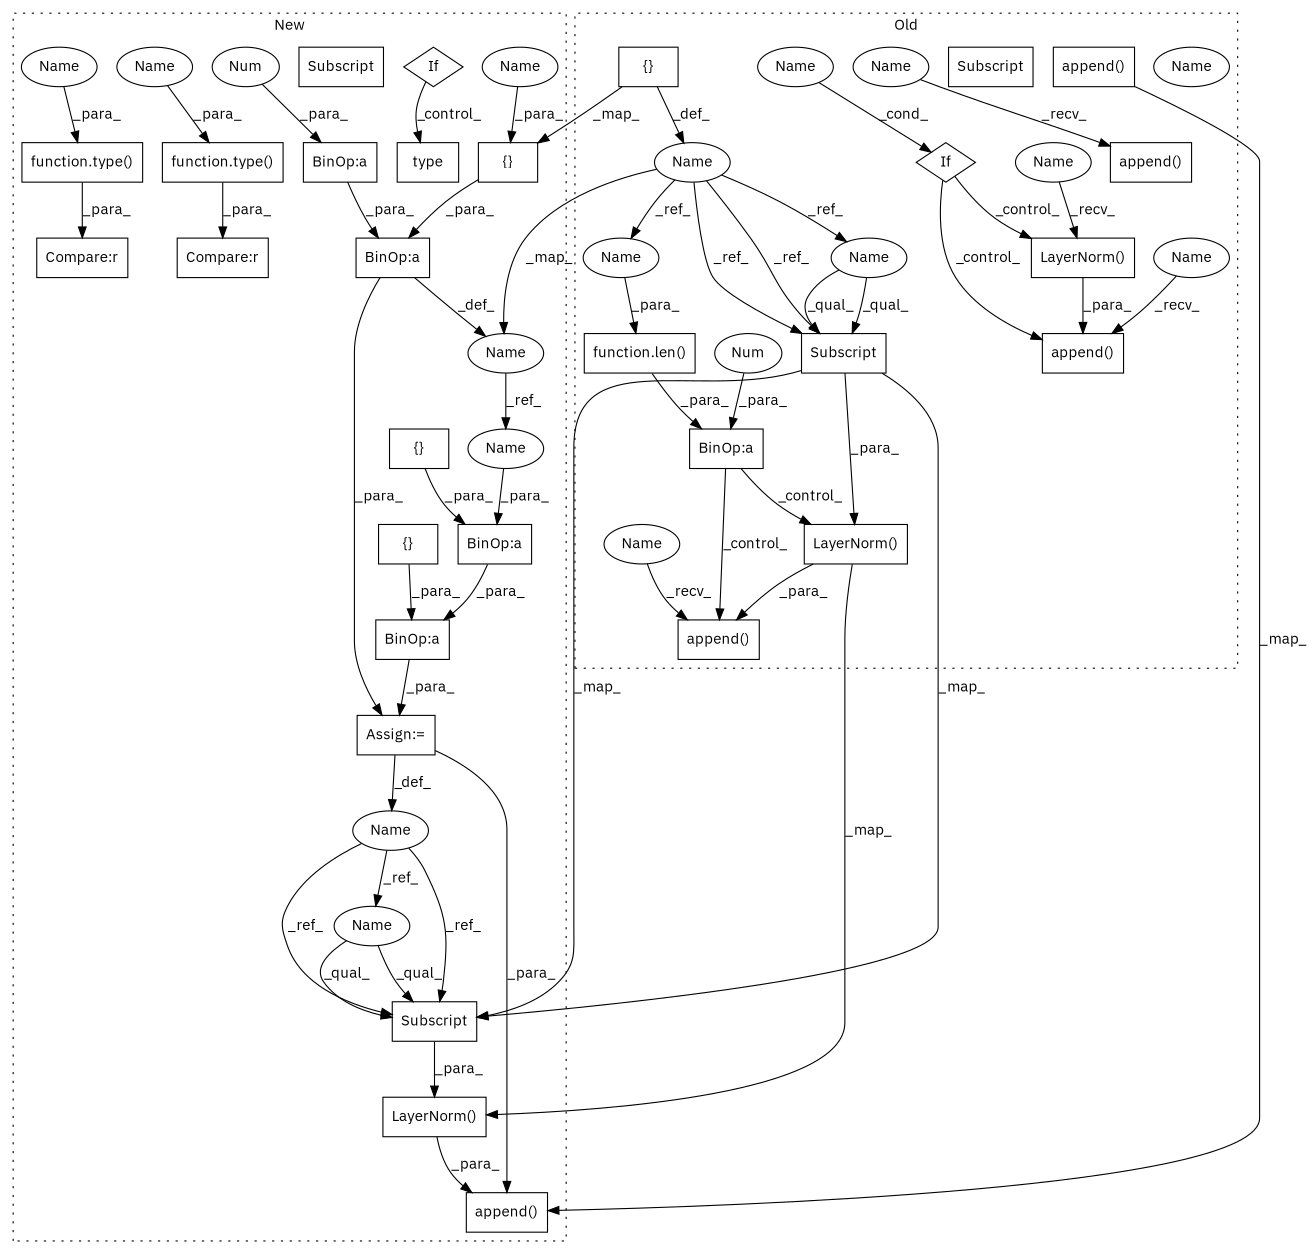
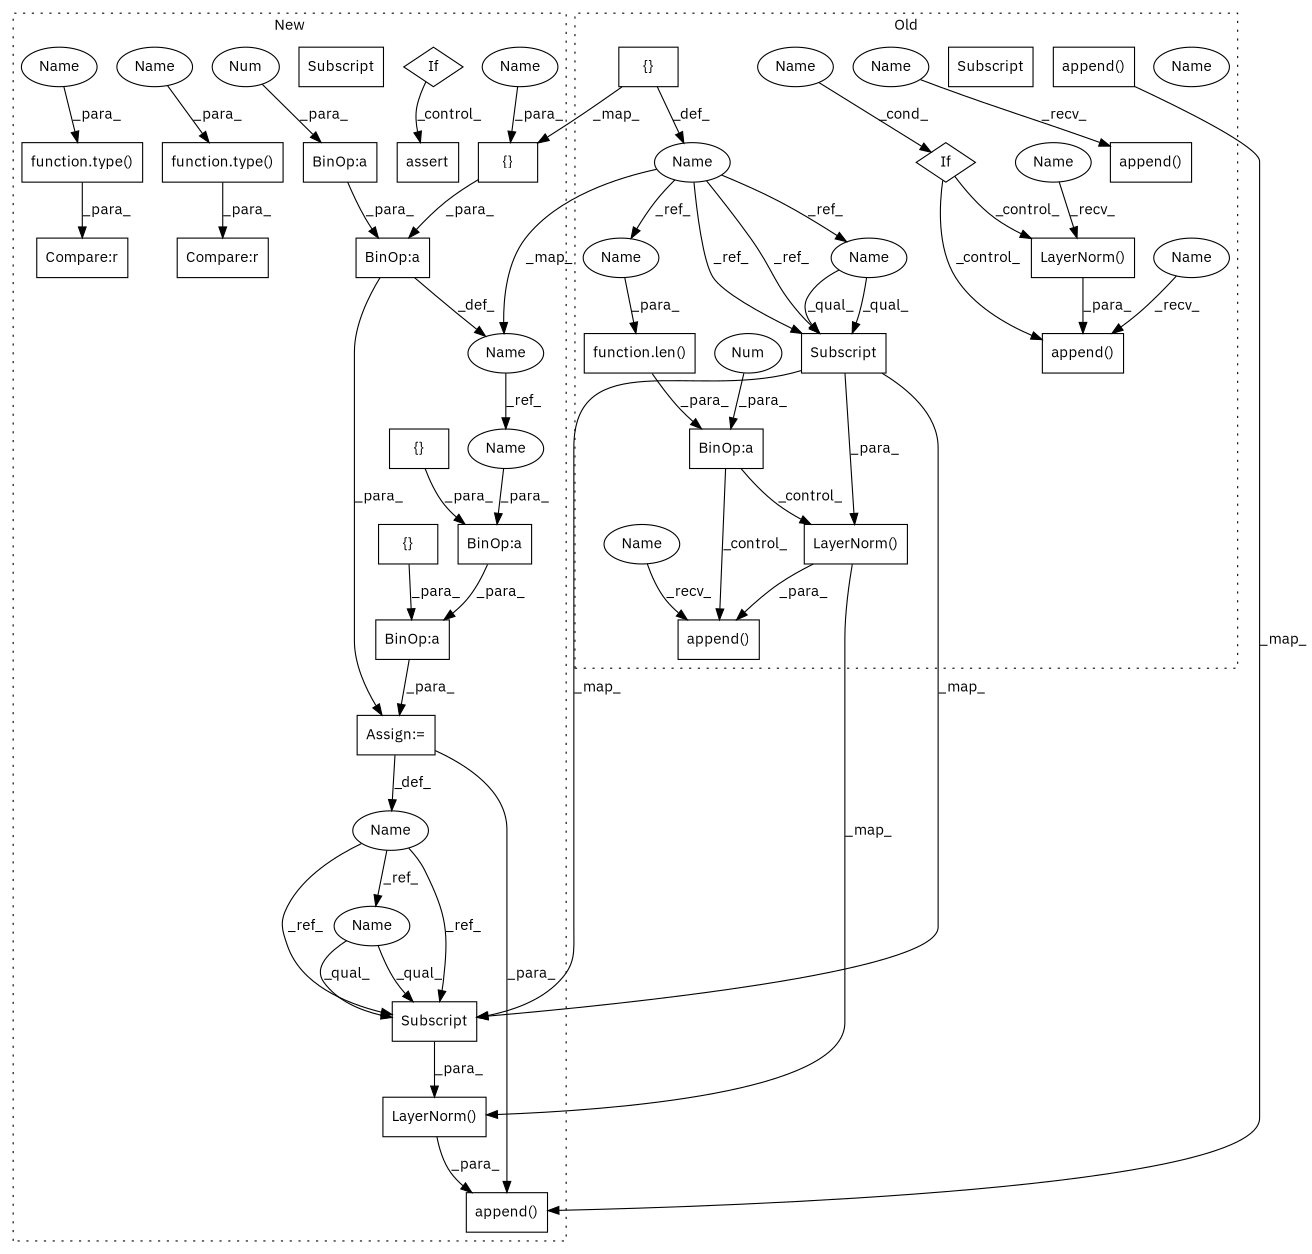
  digraph {
    fontname="IBM Plex Sans"
    node [a=87 fontname="IBM Plex Sans" l=15 s=1336 shape=box]
    edge [fontname="IBM Plex Sans"]
    n1 [a=75 l="19,1" label="append()" s="1360,1404"]
    n2 [a=75 l="19,1" label="append()" s="1414,1647"]
    n3 [a=96 l="3,14" label=If s="1333,1346" shape=diamond]
    n4 [a=75 l="19,1" label="append()" s="1742,1793"]
    n5 [a=75 l="13,1" label="LayerNorm()" s="1379,1403"]
    n6 [l=10 label=Name shape=ellipse]
    n7 [a=82 l=3 label="BinOp:a" s=1692]
    n8 [a=76 l=1 label=Num s=1695 shape=ellipse]
    n9 [a=75 l="4,1" label="function.len()" s="1672,1691"]
    n10 [a=59 l="1,0" label="{}" s="1268,1284"]
    n11 [label=Name s=1250 shape=ellipse]
    n12 [a=63 l="18,0" label=Subscript s="1774,0"]
    n13 [a=75 l="13,1" label="LayerNorm()" s="1761,1792"]
    n14 [a=75 l="19,1" label="append()" s="2073,2298"]
    n15 [label=Name s=1676 shape=ellipse]
    n16 [a=63 l="18,0" label=Subscript s="1774,0"]
    n17 [label=Name s=1774 shape=ellipse]
    n18 [l=2 label=Name s=1379 shape=ellipse]
    n19 [l=11 label=Name s=1742 shape=ellipse]
    n20 [l=11 label=Name s=1360 shape=ellipse]
    n21 [l=11 label=Name s=1414 shape=ellipse]
    n22 [l=10 label=Name shape=ellipse]
    n23 [a=96 l="0,14" label=If s="1472,1535" shape=diamond]
    n24 [a=40 l=30 label="Compare:r" s=1505]
    n25 [a=40 l=29 label="Compare:r" s=1472]
    n26 [a=75 l="5,1" label="function.type()" s="1505,1525"]
-   n27 [a=65 l=7 label=type s=1549]
+   n27 [a=65 l=7 label=assert s=1549]
    n28 [a=75 l="5,1" label="function.type()" s="1472,1492"]
    n29 [a=59 l="1,0" label="{}" s="1424,1440"]
    n30 [a=82 l=33 label="BinOp:a" s=1677]
    n31 [a=82 l=3 label="BinOp:a" s=1689]
    n32 [a=82 l=3 label="BinOp:a" s=1441]
    n33 [a=82 l=3 label="BinOp:a" s=1453]
    n34 [a=59 l="1,0" label="{}" s="1676,1688"]
    n35 [a=76 l=1 label=Num s=1456 shape=ellipse]
    n36 [a=59 l="1,0" label="{}" s="1710,1723"]
    n37 [label=Name s=1406 shape=ellipse]
    n38 [a=63 l="13,0" label=Subscript s="1873,0"]
    n39 [a=68 l=3 label="Assign:=" s=1673]
    n40 [a=75 l="13,1" label="LayerNorm()" s="1860,1886"]
    n41 [l=10 label=Name s=1663 shape=ellipse]
    n42 [a=75 l="19,1" label="append()" s="1841,1887"]
    n43 [label=Name s=1510 shape=ellipse]
    n44 [label=Name s=1425 shape=ellipse]
    n45 [label=Name s=1477 shape=ellipse]
    n46 [a=63 l="13,0" label=Subscript s="1873,0"]
    n47 [l=10 label=Name s=1873 shape=ellipse]
    n48 [label=Name s=1692 shape=ellipse]
    subgraph cluster_1 {
      label=Old
      style=dotted
      n1
      n2
      n3
      n4
      n5
      n6
      n7
      n8
      n9
      n10
      n11
      n12
      n13
      n14
      n15
      n16
      n17
      n18
      n19
      n20
      n21
      n22
    }
    subgraph cluster_2 {
      label=New
      style=dotted
      n23
      n24
      n25
      n26
      n27
      n28
      n29
      n30
      n31
      n32
      n33
      n34
      n35
      n36
      n37
      n38
      n39
      n40
      n41
      n42
      n43
      n44
      n45
      n46
      n47
      n48
    }
    n3 -> n1 [label=_control_]
    n3 -> n5 [label=_control_]
    n5 -> n1 [label=_para_]
    n7 -> n4 [label=_control_]
    n7 -> n13 [label=_control_]
    n8 -> n7 [label=_para_]
    n9 -> n7 [label=_para_]
    n10 -> n11 [label=_def_]
    n10 -> n29 [label=_map_]
    n11 -> n15 [label=_ref_]
    n11 -> n16 [label=_ref_]
    n11 -> n16 [label=_ref_]
    n11 -> n17 [label=_ref_]
    n11 -> n37 [label=_map_]
    n13 -> n4 [label=_para_]
    n13 -> n40 [label=_map_]
    n14 -> n42 [label=_map_]
    n15 -> n9 [label=_para_]
    n16 -> n13 [label=_para_]
    n16 -> n46 [label=_map_]
    n16 -> n46 [label=_map_]
    n17 -> n16 [label=_qual_]
    n17 -> n16 [label=_qual_]
    n18 -> n5 [label=_recv_]
    n19 -> n4 [label=_recv_]
    n20 -> n1 [label=_recv_]
    n21 -> n2 [label=_recv_]
    n22 -> n3 [label=_cond_]
    n23 -> n27 [label=_control_]
    n26 -> n24 [label=_para_]
    n28 -> n25 [label=_para_]
    n29 -> n32 [label=_para_]
    n30 -> n39 [label=_para_]
    n31 -> n30 [label=_para_]
    n32 -> n37 [label=_def_]
    n32 -> n39 [label=_para_]
    n33 -> n32 [label=_para_]
    n34 -> n31 [label=_para_]
    n35 -> n33 [label=_para_]
    n36 -> n30 [label=_para_]
    n37 -> n48 [label=_ref_]
    n39 -> n41 [label=_def_]
    n39 -> n42 [label=_para_]
    n40 -> n42 [label=_para_]
    n41 -> n46 [label=_ref_]
    n41 -> n46 [label=_ref_]
    n41 -> n47 [label=_ref_]
    n43 -> n26 [label=_para_]
    n44 -> n29 [label=_para_]
    n45 -> n28 [label=_para_]
    n46 -> n40 [label=_para_]
    n47 -> n46 [label=_qual_]
    n47 -> n46 [label=_qual_]
    n48 -> n31 [label=_para_]
  }
